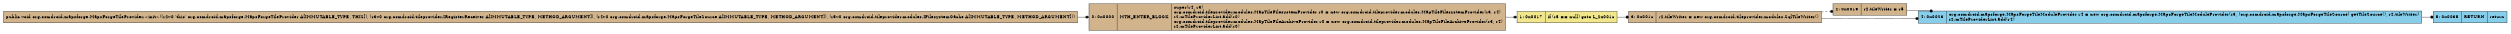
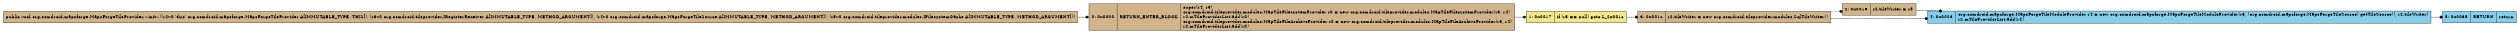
  digraph {
    rankdir=LR
    node [fillcolor=tan shape=record style=filled]
    edge [arrowhead=dot]
-   n1 [label="{0\:\ 0x0000|MTH_ENTER_BLOCK\l|super(r4, r3)\lorg.osmdroid.tileprovider.modules.MapTileFilesystemProvider r0 = new org.osmdroid.tileprovider.modules.MapTileFilesystemProvider(r3, r4)\lr2.mTileProviderList.add(r0)\lorg.osmdroid.tileprovider.modules.MapTileFileArchiveProvider r0 = new org.osmdroid.tileprovider.modules.MapTileFileArchiveProvider(r3, r4)\lr2.mTileProviderList.add(r0)\l}"]
+   n1 [label="{0\:\ 0x0000|RETURN_ENTER_BLOCK\l|super(r4, r3)\lorg.osmdroid.tileprovider.modules.MapTileFilesystemProvider r0 = new org.osmdroid.tileprovider.modules.MapTileFilesystemProvider(r3, r4)\lr2.mTileProviderList.add(r0)\lorg.osmdroid.tileprovider.modules.MapTileFileArchiveProvider r0 = new org.osmdroid.tileprovider.modules.MapTileFileArchiveProvider(r3, r4)\lr2.mTileProviderList.add(r0)\l}"]
    n2 [fillcolor=khaki label="{1\:\ 0x0017|if (r5 == null) goto L_2x001c\l}"]
    n3 [label="{3\:\ 0x001c|r2.tileWriter = new org.osmdroid.tileprovider.modules.SqlTileWriter()\l}"]
    n4 [label="{2\:\ 0x0019|r2.tileWriter = r5\l}"]
    n5 [fillcolor=skyblue label="{4\:\ 0x0023|org.osmdroid.mapsforge.MapsForgeTileModuleProvider r4 = new org.osmdroid.mapsforge.MapsForgeTileModuleProvider(r3, (org.osmdroid.mapsforge.MapsForgeTileSource) getTileSource(), r2.tileWriter)\lr2.mTileProviderList.add(r4)\l}"]
    n6 [fillcolor=skyblue label="{5\:\ 0x0035|RETURN\l|return\l}"]
    n7 [label="{public void org.osmdroid.mapsforge.MapsForgeTileProvider.\<init\>((r2v0 'this' org.osmdroid.mapsforge.MapsForgeTileProvider A[IMMUTABLE_TYPE, THIS]), (r3v0 org.osmdroid.tileprovider.IRegisterReceiver A[IMMUTABLE_TYPE, METHOD_ARGUMENT]), (r4v0 org.osmdroid.mapsforge.MapsForgeTileSource A[IMMUTABLE_TYPE, METHOD_ARGUMENT]), (r5v0 org.osmdroid.tileprovider.modules.IFilesystemCache A[IMMUTABLE_TYPE, METHOD_ARGUMENT])) }"]
    n1 -> n2 [arrowhead=diamond]
    n2 -> n3
    n3 -> n4 [style=dashed]
    n3 -> n5
    n4 -> n5
    n5 -> n6
    n7 -> n1 [arrowhead=diamond]
  }
